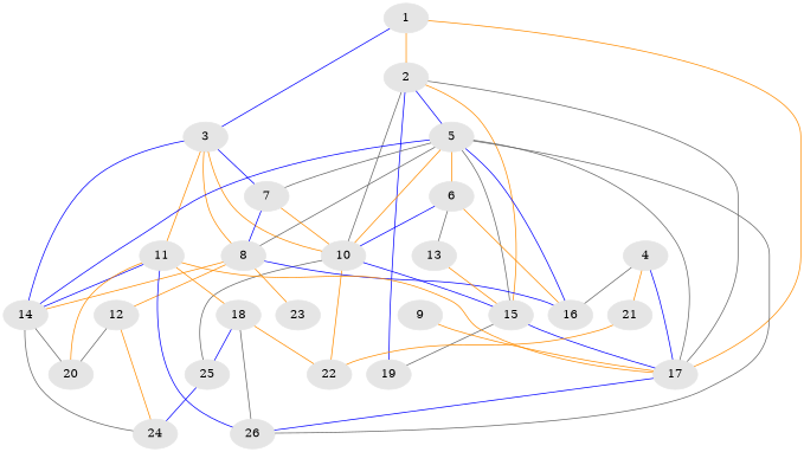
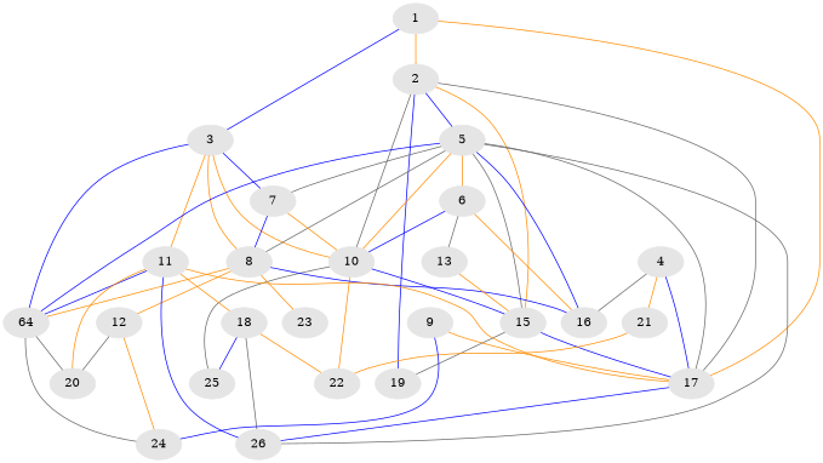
  graph {
    node [color=gray90 style=filled]
    edge [color=darkorange weight=1.0]
    1
    2
    3
    17
    5
    10
    15
    19
    7
    8
    11
-   14
+   14 [label=64]
    26
    16
    6
    22
    25
    23
    12
    18
    20
    24
    4
    21
    13
    9
    1 -- 2
    1 -- 3 [color=blue]
    1 -- 17
    2 -- 17 [color=gray40 weight=2.0]
    2 -- 5 [color=blue]
    2 -- 10 [color=gray40 weight=5.0]
    2 -- 15 [weight=2.0]
    2 -- 19 [color=blue]
    3 -- 10
    3 -- 7 [color=blue]
    3 -- 8
    3 -- 11
    3 -- 14 [color=blue]
    17 -- 26 [color=blue]
    5 -- 17 [color=gray40]
    5 -- 10
    5 -- 15 [color=gray40 weight=2.0]
    5 -- 7 [color=gray40]
    5 -- 8 [color=gray40]
    5 -- 14 [color=blue weight=2.0]
    5 -- 26 [color=gray40]
    5 -- 16 [color=blue]
    5 -- 6
    10 -- 15 [color=blue weight=2.0]
    10 -- 22 [weight=2.0]
    10 -- 25 [color=gray40]
    15 -- 17 [color=blue]
    15 -- 19 [color=gray40]
    7 -- 10
    7 -- 8 [color=blue]
    8 -- 14 [weight=2.0]
    8 -- 16 [color=blue]
    8 -- 23
    8 -- 12
    11 -- 17
    11 -- 14 [color=blue]
    11 -- 26 [color=blue weight=2.0]
    11 -- 18 [weight=2.0]
    11 -- 20
    14 -- 20 [color=gray40]
    14 -- 24 [color=gray40]
    6 -- 10 [color=blue]
    6 -- 16
    6 -- 13 [color=gray40]
    12 -- 20 [color=gray40]
    12 -- 24
    18 -- 26 [color=gray40]
    18 -- 22
    18 -- 25 [color=blue]
    4 -- 17 [color=blue weight=2.0]
    4 -- 16 [color=gray40]
    4 -- 21
    21 -- 22
    13 -- 15
    9 -- 17
-   25 -- 24 [color=blue]
+   9 -- 24 [color=blue]
  }
